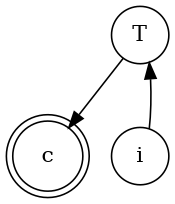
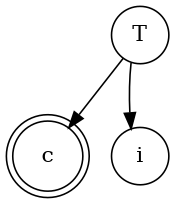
  digraph {
    node [color=black shape=circle]
    c [shape=doublecircle]
    T
    i
    T -> c
-   i -> T
+   T -> i
  }
